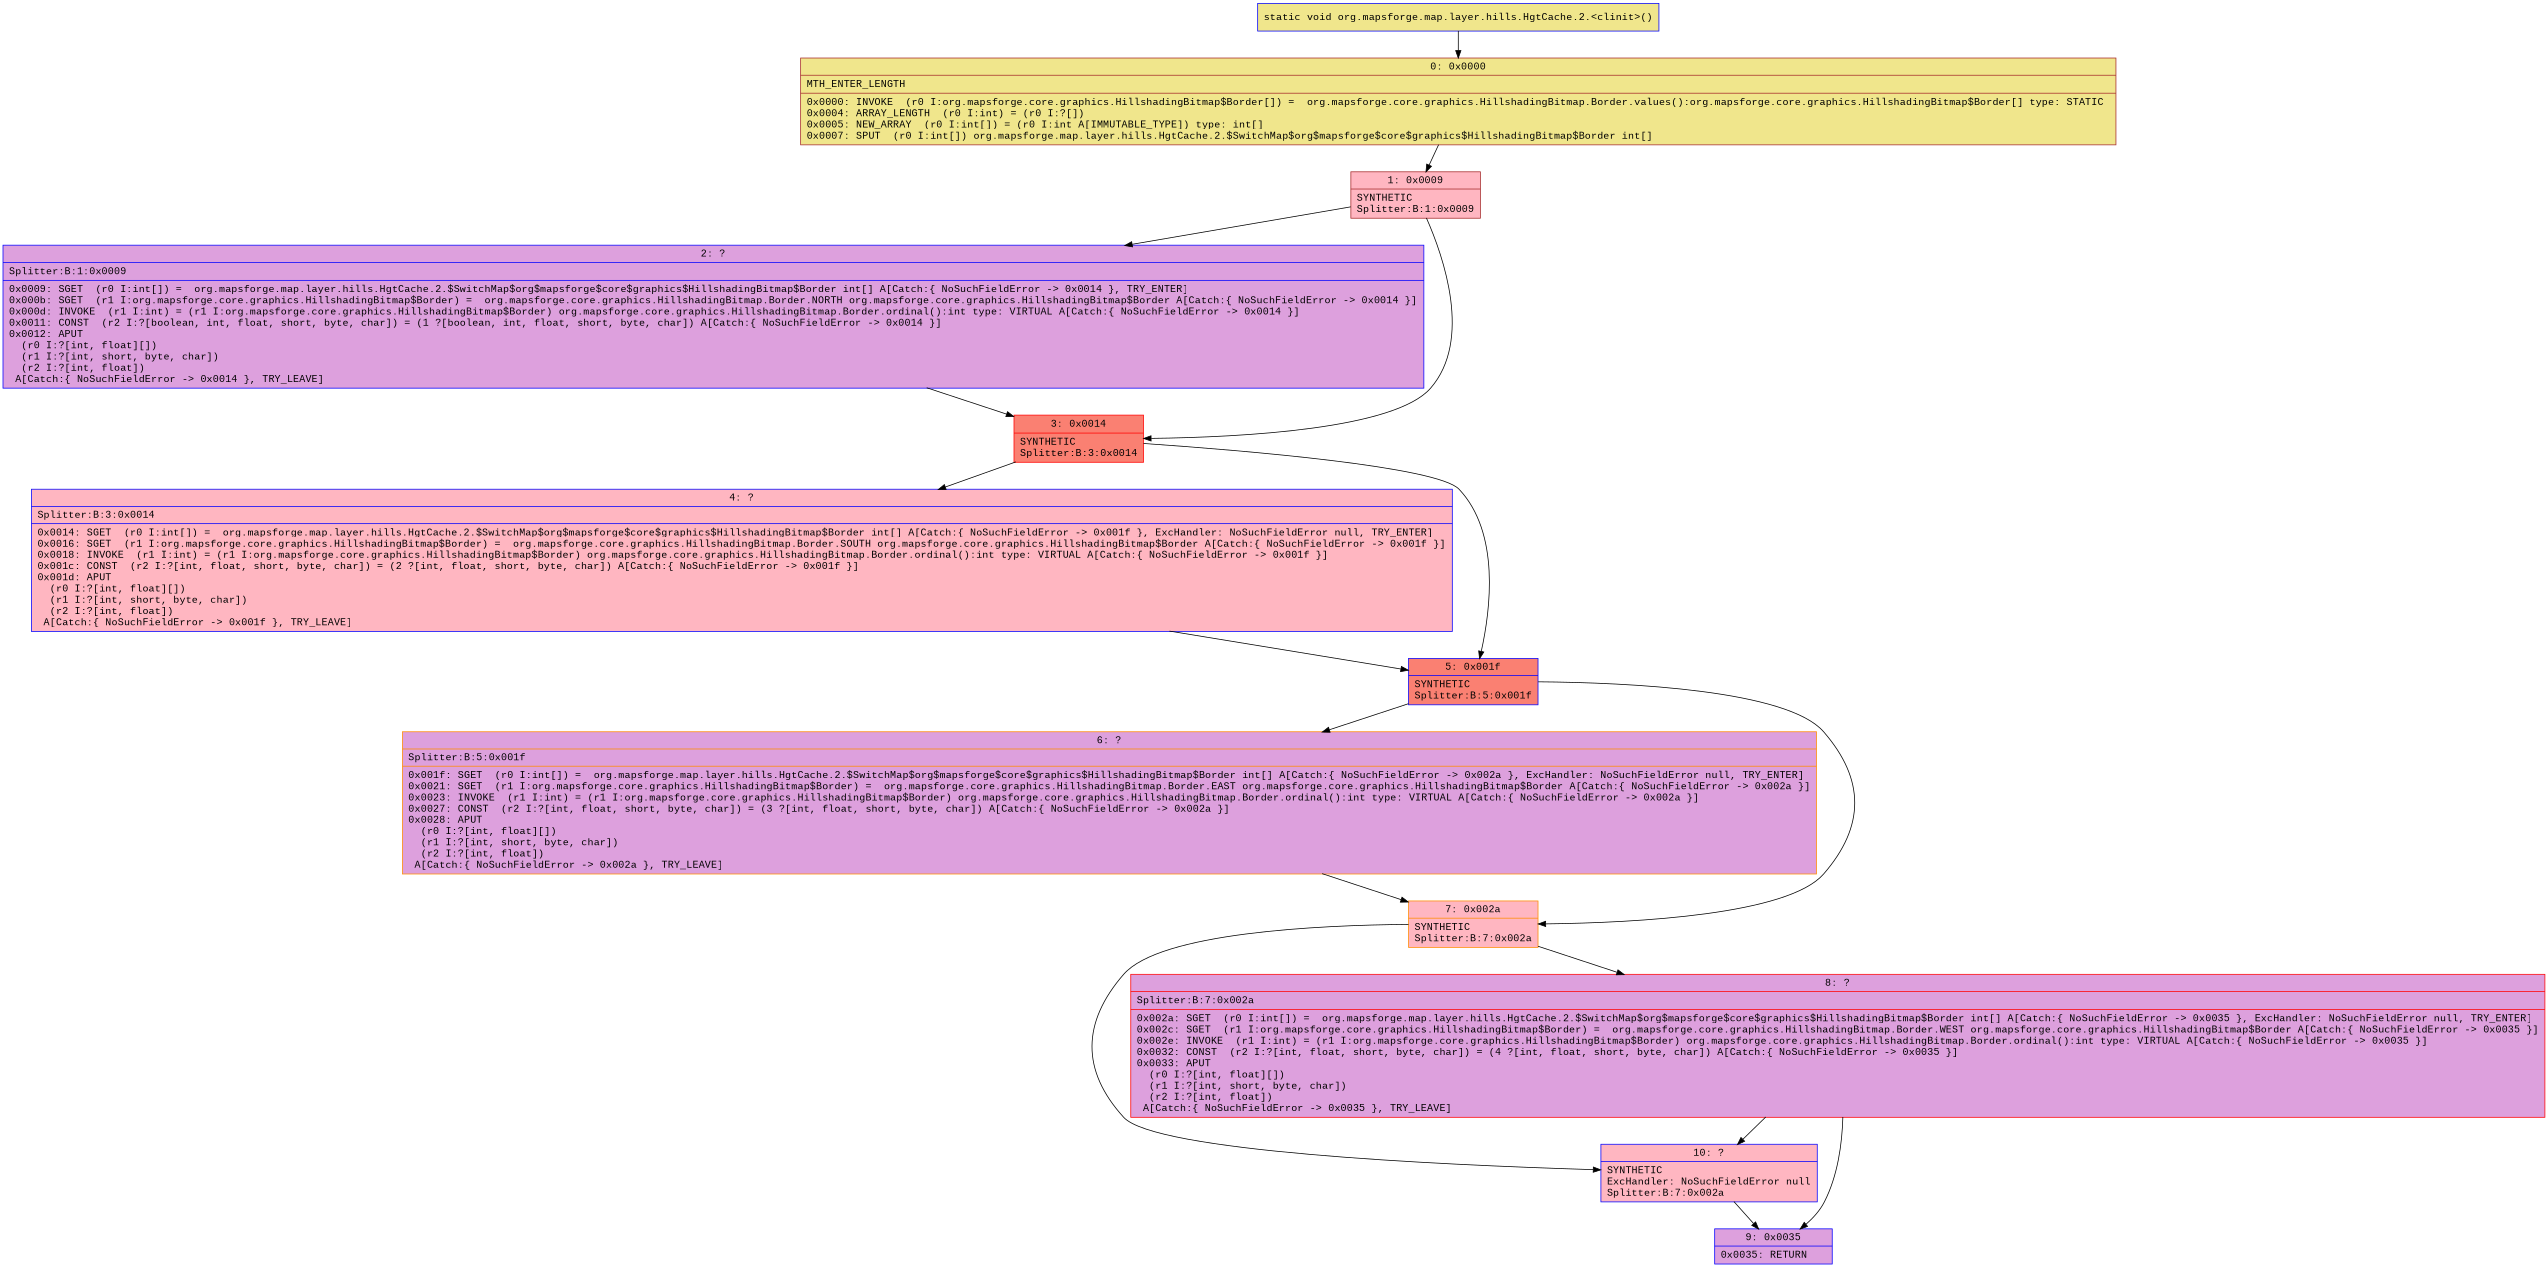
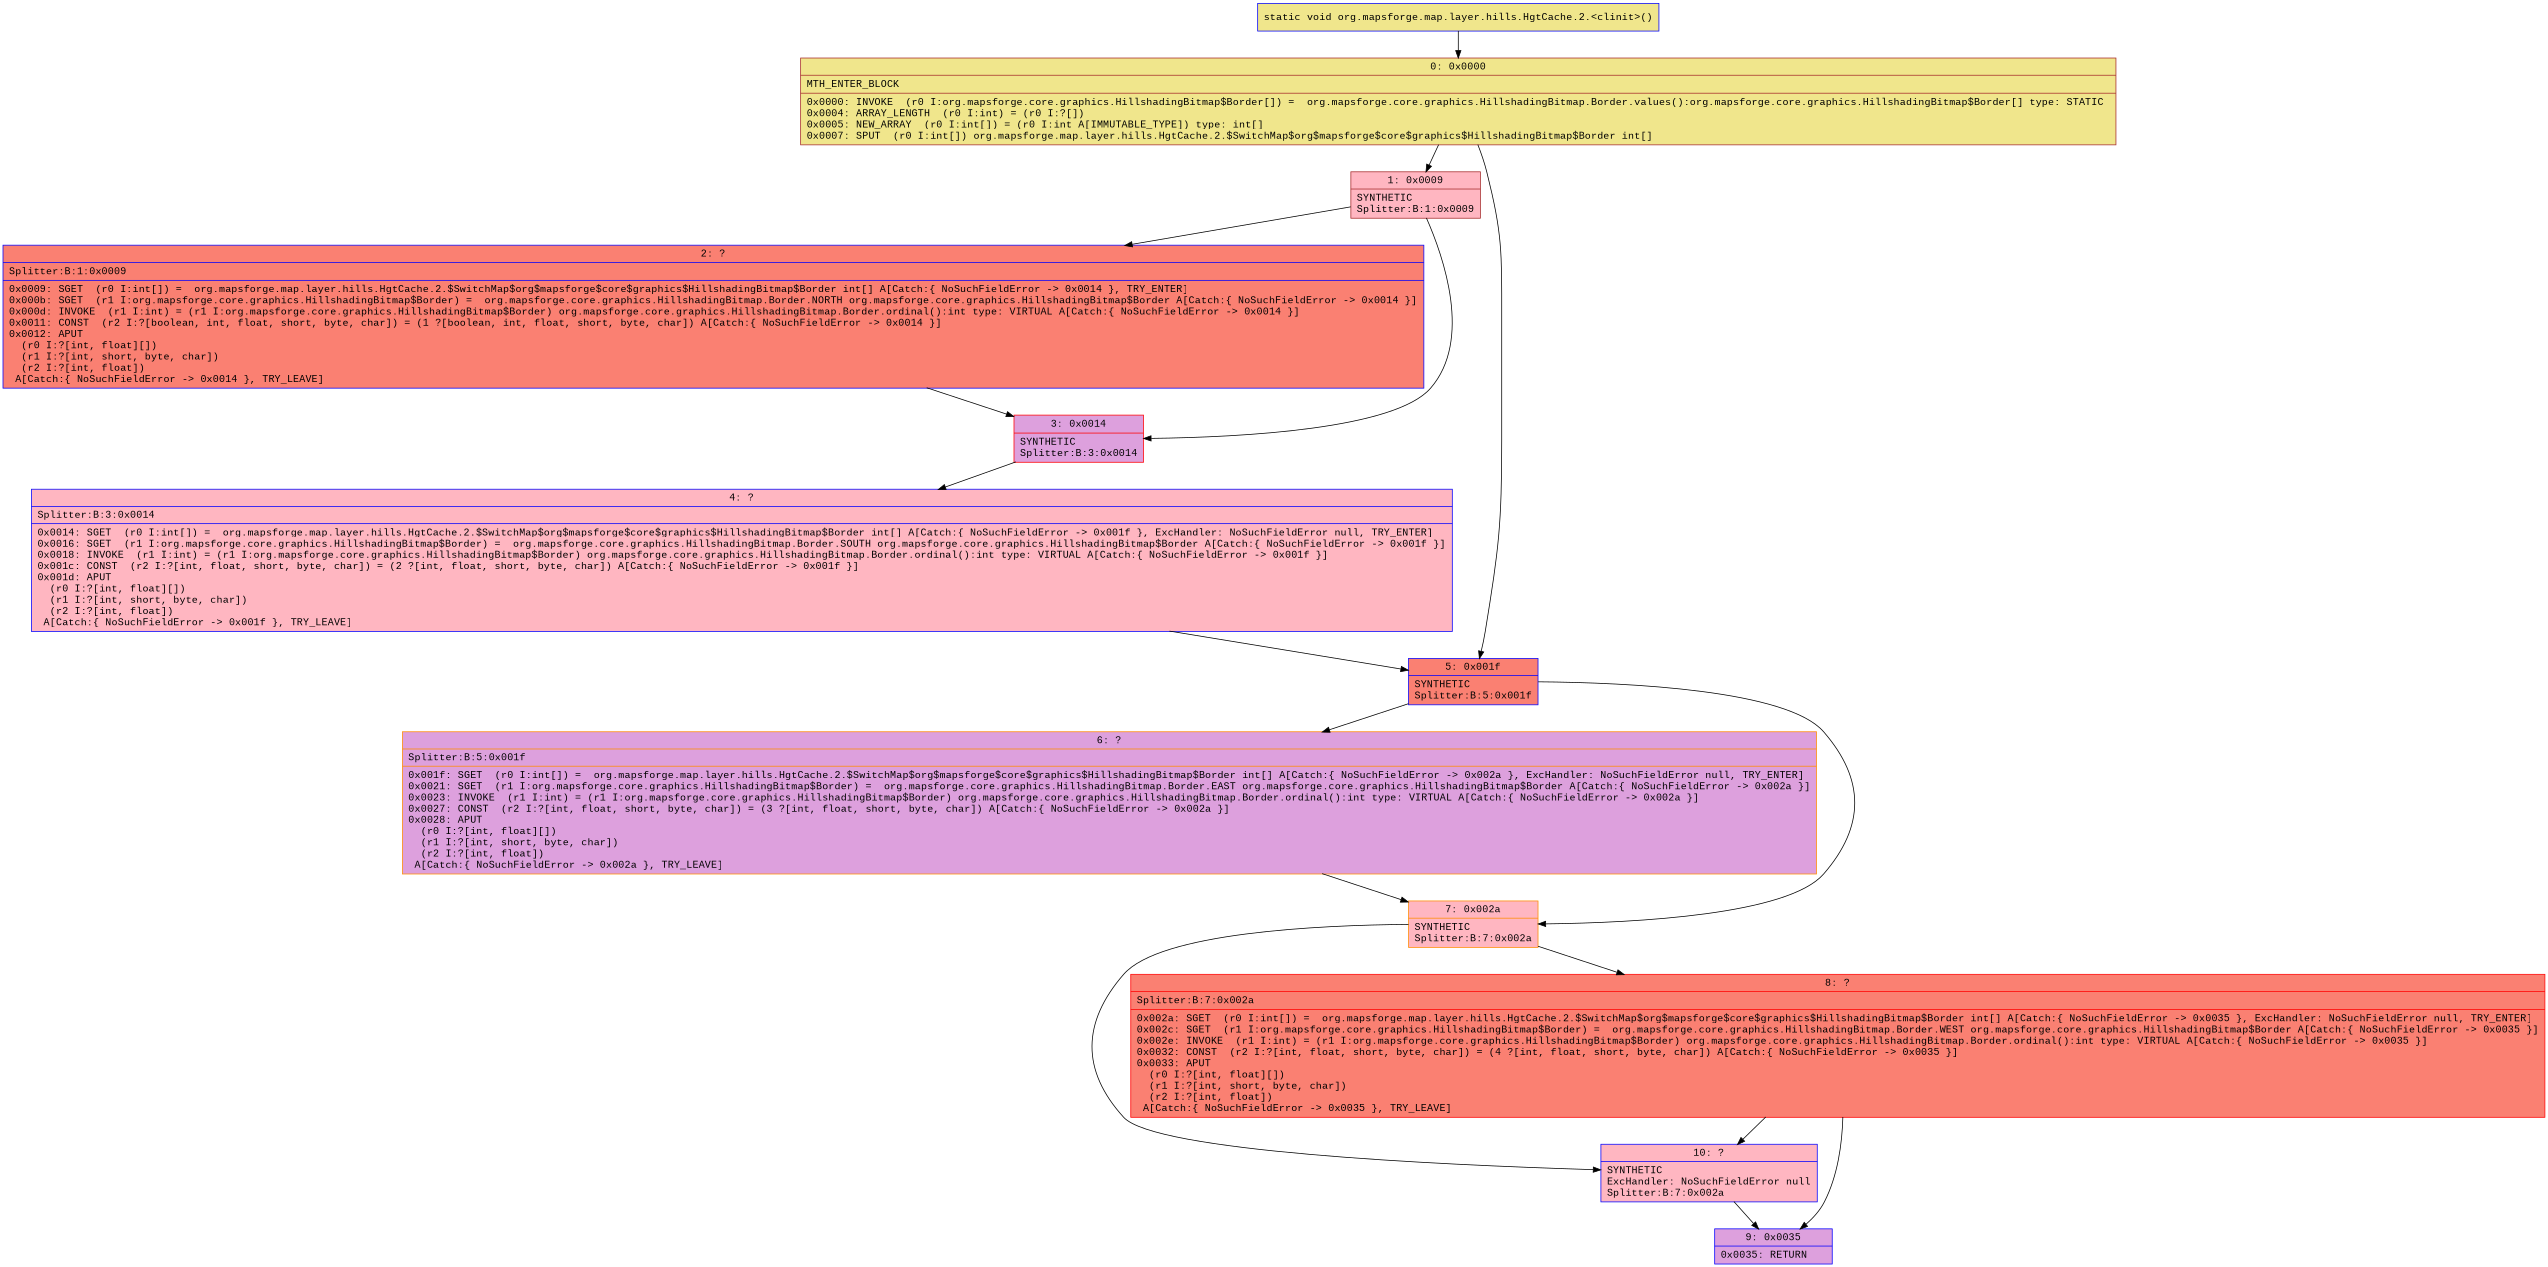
  digraph {
    fontname="Liberation Mono"
    node [color=blue fillcolor=lightpink fontname="Liberation Mono" shape=record style=filled]
    edge [fontname="Liberation Mono"]
-   n1 [color=brown fillcolor=khaki label="{0\:\ 0x0000|MTH_ENTER_LENGTH\l|0x0000: INVOKE  (r0 I:org.mapsforge.core.graphics.HillshadingBitmap$Border[]) =  org.mapsforge.core.graphics.HillshadingBitmap.Border.values():org.mapsforge.core.graphics.HillshadingBitmap$Border[] type: STATIC \l0x0004: ARRAY_LENGTH  (r0 I:int) = (r0 I:?[]) \l0x0005: NEW_ARRAY  (r0 I:int[]) = (r0 I:int A[IMMUTABLE_TYPE]) type: int[] \l0x0007: SPUT  (r0 I:int[]) org.mapsforge.map.layer.hills.HgtCache.2.$SwitchMap$org$mapsforge$core$graphics$HillshadingBitmap$Border int[] \l}"]
+   n1 [color=brown fillcolor=khaki label="{0\:\ 0x0000|MTH_ENTER_BLOCK\l|0x0000: INVOKE  (r0 I:org.mapsforge.core.graphics.HillshadingBitmap$Border[]) =  org.mapsforge.core.graphics.HillshadingBitmap.Border.values():org.mapsforge.core.graphics.HillshadingBitmap$Border[] type: STATIC \l0x0004: ARRAY_LENGTH  (r0 I:int) = (r0 I:?[]) \l0x0005: NEW_ARRAY  (r0 I:int[]) = (r0 I:int A[IMMUTABLE_TYPE]) type: int[] \l0x0007: SPUT  (r0 I:int[]) org.mapsforge.map.layer.hills.HgtCache.2.$SwitchMap$org$mapsforge$core$graphics$HillshadingBitmap$Border int[] \l}"]
    n2 [color=brown label="{1\:\ 0x0009|SYNTHETIC\lSplitter:B:1:0x0009\l}"]
-   n3 [fillcolor=plum label="{2\:\ ?|Splitter:B:1:0x0009\l|0x0009: SGET  (r0 I:int[]) =  org.mapsforge.map.layer.hills.HgtCache.2.$SwitchMap$org$mapsforge$core$graphics$HillshadingBitmap$Border int[] A[Catch:\{ NoSuchFieldError \-\> 0x0014 \}, TRY_ENTER]\l0x000b: SGET  (r1 I:org.mapsforge.core.graphics.HillshadingBitmap$Border) =  org.mapsforge.core.graphics.HillshadingBitmap.Border.NORTH org.mapsforge.core.graphics.HillshadingBitmap$Border A[Catch:\{ NoSuchFieldError \-\> 0x0014 \}]\l0x000d: INVOKE  (r1 I:int) = (r1 I:org.mapsforge.core.graphics.HillshadingBitmap$Border) org.mapsforge.core.graphics.HillshadingBitmap.Border.ordinal():int type: VIRTUAL A[Catch:\{ NoSuchFieldError \-\> 0x0014 \}]\l0x0011: CONST  (r2 I:?[boolean, int, float, short, byte, char]) = (1 ?[boolean, int, float, short, byte, char]) A[Catch:\{ NoSuchFieldError \-\> 0x0014 \}]\l0x0012: APUT  \l  (r0 I:?[int, float][])\l  (r1 I:?[int, short, byte, char])\l  (r2 I:?[int, float])\l A[Catch:\{ NoSuchFieldError \-\> 0x0014 \}, TRY_LEAVE]\l}"]
-   n4 [color=red fillcolor=salmon label="{3\:\ 0x0014|SYNTHETIC\lSplitter:B:3:0x0014\l}"]
+   n3 [fillcolor=salmon label="{2\:\ ?|Splitter:B:1:0x0009\l|0x0009: SGET  (r0 I:int[]) =  org.mapsforge.map.layer.hills.HgtCache.2.$SwitchMap$org$mapsforge$core$graphics$HillshadingBitmap$Border int[] A[Catch:\{ NoSuchFieldError \-\> 0x0014 \}, TRY_ENTER]\l0x000b: SGET  (r1 I:org.mapsforge.core.graphics.HillshadingBitmap$Border) =  org.mapsforge.core.graphics.HillshadingBitmap.Border.NORTH org.mapsforge.core.graphics.HillshadingBitmap$Border A[Catch:\{ NoSuchFieldError \-\> 0x0014 \}]\l0x000d: INVOKE  (r1 I:int) = (r1 I:org.mapsforge.core.graphics.HillshadingBitmap$Border) org.mapsforge.core.graphics.HillshadingBitmap.Border.ordinal():int type: VIRTUAL A[Catch:\{ NoSuchFieldError \-\> 0x0014 \}]\l0x0011: CONST  (r2 I:?[boolean, int, float, short, byte, char]) = (1 ?[boolean, int, float, short, byte, char]) A[Catch:\{ NoSuchFieldError \-\> 0x0014 \}]\l0x0012: APUT  \l  (r0 I:?[int, float][])\l  (r1 I:?[int, short, byte, char])\l  (r2 I:?[int, float])\l A[Catch:\{ NoSuchFieldError \-\> 0x0014 \}, TRY_LEAVE]\l}"]
+   n4 [color=red fillcolor=plum label="{3\:\ 0x0014|SYNTHETIC\lSplitter:B:3:0x0014\l}"]
    n5 [label="{4\:\ ?|Splitter:B:3:0x0014\l|0x0014: SGET  (r0 I:int[]) =  org.mapsforge.map.layer.hills.HgtCache.2.$SwitchMap$org$mapsforge$core$graphics$HillshadingBitmap$Border int[] A[Catch:\{ NoSuchFieldError \-\> 0x001f \}, ExcHandler: NoSuchFieldError null, TRY_ENTER]\l0x0016: SGET  (r1 I:org.mapsforge.core.graphics.HillshadingBitmap$Border) =  org.mapsforge.core.graphics.HillshadingBitmap.Border.SOUTH org.mapsforge.core.graphics.HillshadingBitmap$Border A[Catch:\{ NoSuchFieldError \-\> 0x001f \}]\l0x0018: INVOKE  (r1 I:int) = (r1 I:org.mapsforge.core.graphics.HillshadingBitmap$Border) org.mapsforge.core.graphics.HillshadingBitmap.Border.ordinal():int type: VIRTUAL A[Catch:\{ NoSuchFieldError \-\> 0x001f \}]\l0x001c: CONST  (r2 I:?[int, float, short, byte, char]) = (2 ?[int, float, short, byte, char]) A[Catch:\{ NoSuchFieldError \-\> 0x001f \}]\l0x001d: APUT  \l  (r0 I:?[int, float][])\l  (r1 I:?[int, short, byte, char])\l  (r2 I:?[int, float])\l A[Catch:\{ NoSuchFieldError \-\> 0x001f \}, TRY_LEAVE]\l}"]
    n6 [fillcolor=salmon label="{5\:\ 0x001f|SYNTHETIC\lSplitter:B:5:0x001f\l}"]
    n7 [color=darkorange fillcolor=plum label="{6\:\ ?|Splitter:B:5:0x001f\l|0x001f: SGET  (r0 I:int[]) =  org.mapsforge.map.layer.hills.HgtCache.2.$SwitchMap$org$mapsforge$core$graphics$HillshadingBitmap$Border int[] A[Catch:\{ NoSuchFieldError \-\> 0x002a \}, ExcHandler: NoSuchFieldError null, TRY_ENTER]\l0x0021: SGET  (r1 I:org.mapsforge.core.graphics.HillshadingBitmap$Border) =  org.mapsforge.core.graphics.HillshadingBitmap.Border.EAST org.mapsforge.core.graphics.HillshadingBitmap$Border A[Catch:\{ NoSuchFieldError \-\> 0x002a \}]\l0x0023: INVOKE  (r1 I:int) = (r1 I:org.mapsforge.core.graphics.HillshadingBitmap$Border) org.mapsforge.core.graphics.HillshadingBitmap.Border.ordinal():int type: VIRTUAL A[Catch:\{ NoSuchFieldError \-\> 0x002a \}]\l0x0027: CONST  (r2 I:?[int, float, short, byte, char]) = (3 ?[int, float, short, byte, char]) A[Catch:\{ NoSuchFieldError \-\> 0x002a \}]\l0x0028: APUT  \l  (r0 I:?[int, float][])\l  (r1 I:?[int, short, byte, char])\l  (r2 I:?[int, float])\l A[Catch:\{ NoSuchFieldError \-\> 0x002a \}, TRY_LEAVE]\l}"]
    n8 [color=darkorange label="{7\:\ 0x002a|SYNTHETIC\lSplitter:B:7:0x002a\l}"]
-   n9 [color=red fillcolor=plum label="{8\:\ ?|Splitter:B:7:0x002a\l|0x002a: SGET  (r0 I:int[]) =  org.mapsforge.map.layer.hills.HgtCache.2.$SwitchMap$org$mapsforge$core$graphics$HillshadingBitmap$Border int[] A[Catch:\{ NoSuchFieldError \-\> 0x0035 \}, ExcHandler: NoSuchFieldError null, TRY_ENTER]\l0x002c: SGET  (r1 I:org.mapsforge.core.graphics.HillshadingBitmap$Border) =  org.mapsforge.core.graphics.HillshadingBitmap.Border.WEST org.mapsforge.core.graphics.HillshadingBitmap$Border A[Catch:\{ NoSuchFieldError \-\> 0x0035 \}]\l0x002e: INVOKE  (r1 I:int) = (r1 I:org.mapsforge.core.graphics.HillshadingBitmap$Border) org.mapsforge.core.graphics.HillshadingBitmap.Border.ordinal():int type: VIRTUAL A[Catch:\{ NoSuchFieldError \-\> 0x0035 \}]\l0x0032: CONST  (r2 I:?[int, float, short, byte, char]) = (4 ?[int, float, short, byte, char]) A[Catch:\{ NoSuchFieldError \-\> 0x0035 \}]\l0x0033: APUT  \l  (r0 I:?[int, float][])\l  (r1 I:?[int, short, byte, char])\l  (r2 I:?[int, float])\l A[Catch:\{ NoSuchFieldError \-\> 0x0035 \}, TRY_LEAVE]\l}"]
+   n9 [color=red fillcolor=salmon label="{8\:\ ?|Splitter:B:7:0x002a\l|0x002a: SGET  (r0 I:int[]) =  org.mapsforge.map.layer.hills.HgtCache.2.$SwitchMap$org$mapsforge$core$graphics$HillshadingBitmap$Border int[] A[Catch:\{ NoSuchFieldError \-\> 0x0035 \}, ExcHandler: NoSuchFieldError null, TRY_ENTER]\l0x002c: SGET  (r1 I:org.mapsforge.core.graphics.HillshadingBitmap$Border) =  org.mapsforge.core.graphics.HillshadingBitmap.Border.WEST org.mapsforge.core.graphics.HillshadingBitmap$Border A[Catch:\{ NoSuchFieldError \-\> 0x0035 \}]\l0x002e: INVOKE  (r1 I:int) = (r1 I:org.mapsforge.core.graphics.HillshadingBitmap$Border) org.mapsforge.core.graphics.HillshadingBitmap.Border.ordinal():int type: VIRTUAL A[Catch:\{ NoSuchFieldError \-\> 0x0035 \}]\l0x0032: CONST  (r2 I:?[int, float, short, byte, char]) = (4 ?[int, float, short, byte, char]) A[Catch:\{ NoSuchFieldError \-\> 0x0035 \}]\l0x0033: APUT  \l  (r0 I:?[int, float][])\l  (r1 I:?[int, short, byte, char])\l  (r2 I:?[int, float])\l A[Catch:\{ NoSuchFieldError \-\> 0x0035 \}, TRY_LEAVE]\l}"]
    n10 [label="{10\:\ ?|SYNTHETIC\lExcHandler: NoSuchFieldError null\lSplitter:B:7:0x002a\l}"]
    n11 [fillcolor=plum label="{9\:\ 0x0035|0x0035: RETURN   \l}"]
    n12 [fillcolor=khaki label="{static void org.mapsforge.map.layer.hills.HgtCache.2.\<clinit\>() }"]
    n1 -> n2
    n2 -> n3
    n2 -> n4
    n3 -> n4
    n4 -> n5
-   n4 -> n6
+   n1 -> n6
    n5 -> n6
    n6 -> n7
    n6 -> n8
    n7 -> n8
    n8 -> n9
    n8 -> n10
    n9 -> n10
    n9 -> n11
    n10 -> n11
    n12 -> n1
  }
